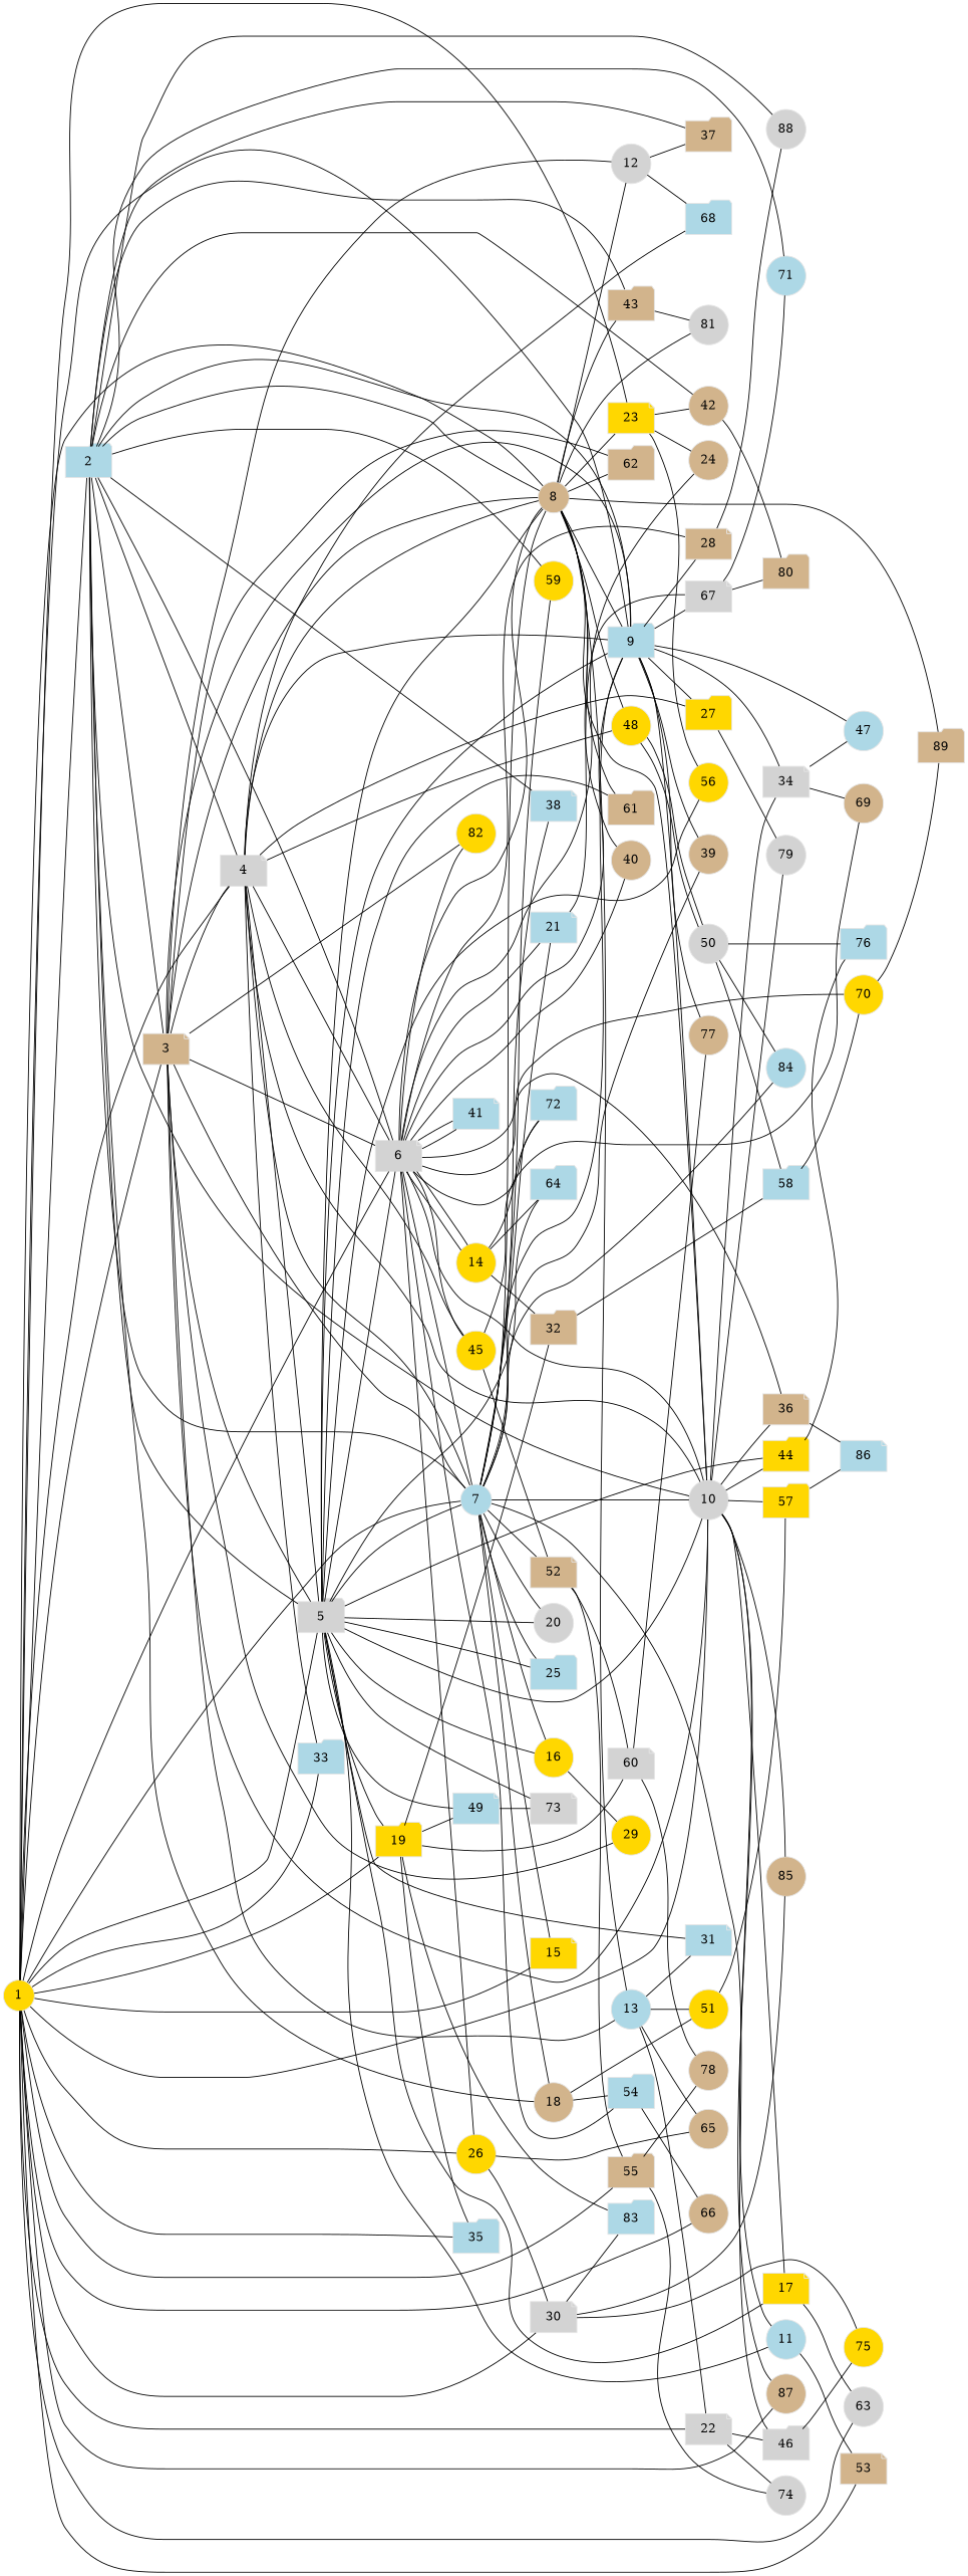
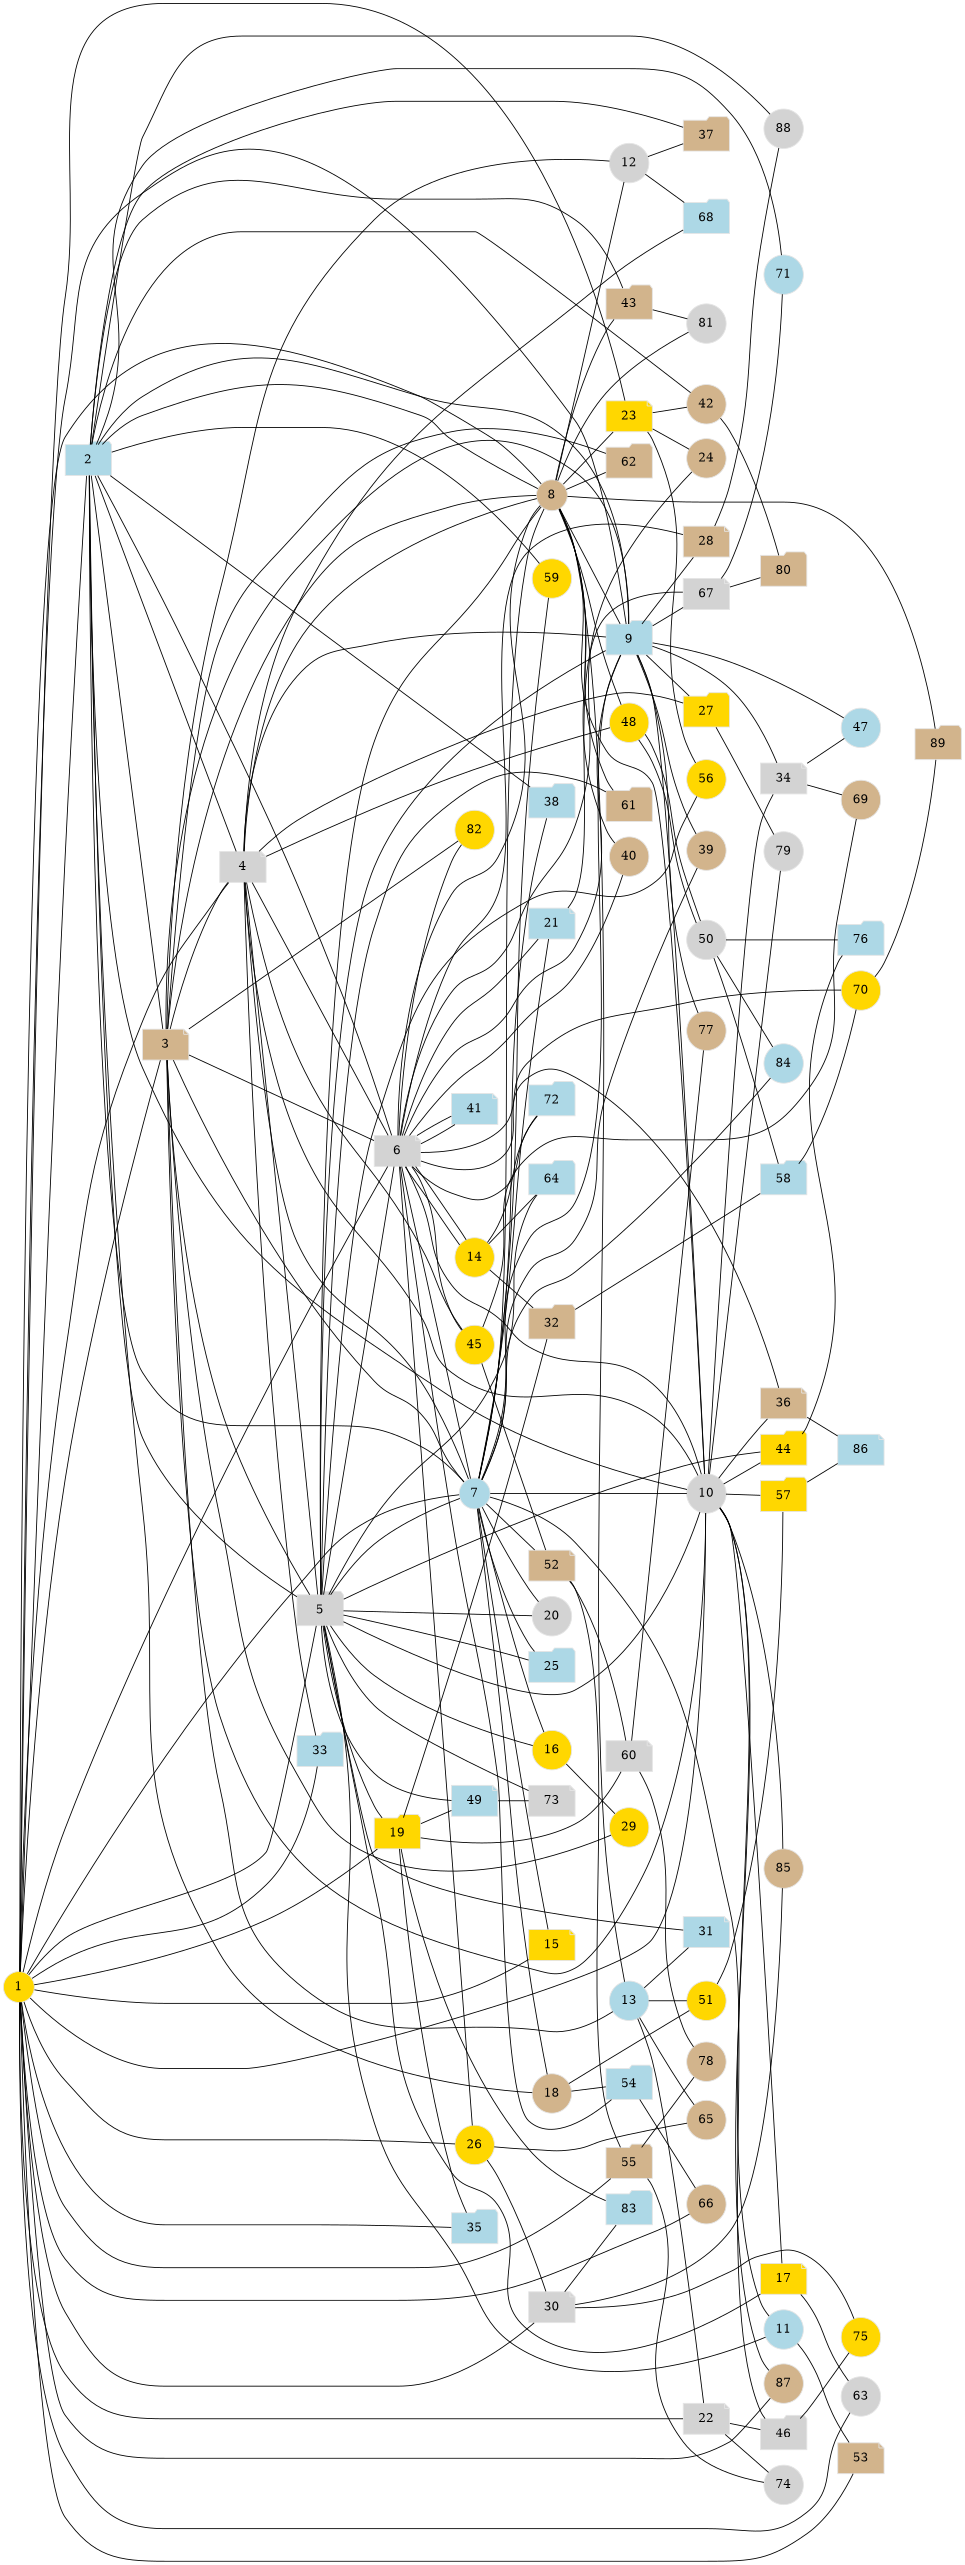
  graph {
    rankdir=LR
    node [color=gray90 fillcolor=tan shape=circle style=filled]
    1 [fillcolor=gold]
    2 [fillcolor=lightblue shape=folder]
    3 [shape=note]
    4 [fillcolor=lightgrey shape=note]
    5 [fillcolor=lightgrey shape=folder]
    6 [fillcolor=lightgrey shape=note]
    7 [fillcolor=lightblue]
    8
    9 [fillcolor=lightblue shape=folder]
    10 [fillcolor=lightgrey]
    15 [fillcolor=gold shape=note]
    19 [fillcolor=gold shape=folder]
    22 [fillcolor=lightgrey shape=note]
    23 [fillcolor=gold shape=note]
    26 [fillcolor=gold]
    30 [fillcolor=lightgrey shape=note]
    33 [fillcolor=lightblue shape=folder]
    35 [fillcolor=lightblue shape=folder]
    53 [shape=note]
    55 [shape=folder]
    63 [fillcolor=lightgrey]
    66
    87
    18
    37 [shape=folder]
-   38 [fillcolor=lightblue shape=note]
+   38 [fillcolor=lightblue shape=folder]
    42
    43 [shape=folder]
    59 [fillcolor=gold]
    71 [fillcolor=lightblue]
    88 [fillcolor=lightgrey]
    12 [fillcolor=lightgrey]
    13 [fillcolor=lightblue]
    29 [fillcolor=gold]
    62 [shape=folder]
    82 [fillcolor=gold]
    27 [fillcolor=gold shape=folder]
    45 [fillcolor=gold]
    48 [fillcolor=gold]
    68 [fillcolor=lightblue shape=folder]
    11 [fillcolor=lightblue]
    16 [fillcolor=gold]
    17 [fillcolor=gold shape=note]
    20 [fillcolor=lightgrey]
    25 [fillcolor=lightblue shape=folder]
    31 [fillcolor=lightblue shape=note]
    44 [fillcolor=gold shape=folder]
    49 [fillcolor=lightblue shape=note]
    56 [fillcolor=gold]
    61 [shape=folder]
    64 [fillcolor=lightblue shape=folder]
    73 [fillcolor=lightgrey shape=note]
    14 [fillcolor=gold]
    21 [fillcolor=lightblue shape=note]
    24
    28 [shape=note]
    36 [shape=note]
    40
    41 [fillcolor=lightblue shape=note]
    54 [fillcolor=lightblue shape=folder]
    70 [fillcolor=gold]
    72 [fillcolor=lightblue shape=folder]
    39
    46 [fillcolor=lightgrey shape=folder]
    52 [shape=note]
    84 [fillcolor=lightblue]
    81 [fillcolor=lightgrey]
    89 [shape=folder]
    34 [fillcolor=lightgrey shape=note]
    47 [fillcolor=lightblue]
    67 [fillcolor=lightgrey shape=note]
    77
    57 [fillcolor=gold shape=folder]
    79 [fillcolor=lightgrey]
    85
    32 [shape=folder]
    60 [fillcolor=lightgrey shape=note]
    83 [fillcolor=lightblue shape=folder]
    74 [fillcolor=lightgrey]
    65
    75 [fillcolor=gold]
    78
    51 [fillcolor=gold]
    80 [shape=folder]
    69
    50 [fillcolor=lightgrey]
    76 [fillcolor=lightblue shape=folder]
    86 [fillcolor=lightblue shape=note]
    58 [fillcolor=lightblue shape=folder]
    1 -- 2
    1 -- 3
    1 -- 4
    1 -- 5
    1 -- 6
    1 -- 7
    1 -- 8
    1 -- 9
    1 -- 10
    1 -- 15
    1 -- 19
    1 -- 22
    1 -- 23
    1 -- 26
    1 -- 30
    1 -- 33
    1 -- 35
    1 -- 53
    1 -- 55
    1 -- 63
    1 -- 66
    1 -- 87
    2 -- 3
    2 -- 4
    2 -- 5
    2 -- 6
    2 -- 7
    2 -- 8
    2 -- 9
    2 -- 10
    2 -- 18
    2 -- 37
    2 -- 38
    2 -- 42
    2 -- 43
    2 -- 59
    2 -- 71
    2 -- 88
    3 -- 4
    3 -- 5
    3 -- 6
    3 -- 7
    3 -- 8
    3 -- 9
    3 -- 10
    3 -- 12
    3 -- 13
    3 -- 29
    3 -- 62
    3 -- 82
    4 -- 5
    4 -- 6
    4 -- 7
    4 -- 8
    4 -- 9
    4 -- 10
    4 -- 33
    4 -- 27
    4 -- 45
    4 -- 48
    4 -- 68
    5 -- 6
    5 -- 7
    5 -- 8
    5 -- 9
    5 -- 10
    5 -- 19
    5 -- 11
    5 -- 16
    5 -- 17
    5 -- 20
    5 -- 25
    5 -- 31
    5 -- 44
    5 -- 49
    5 -- 56
    5 -- 61
    5 -- 64
    5 -- 73
    6 -- 7
    6 -- 8
    6 -- 9
    6 -- 10
    6 -- 26
    6 -- 82
    6 -- 45
    6 -- 14
    6 -- 14
    6 -- 21
    6 -- 24
    6 -- 28
    6 -- 36
    6 -- 40
    6 -- 41
    6 -- 41
    6 -- 54
    6 -- 70
    6 -- 72
    7 -- 8
    7 -- 9
    7 -- 10
    7 -- 15
    7 -- 18
    7 -- 38
    7 -- 59
    7 -- 16
    7 -- 20
    7 -- 25
    7 -- 21
    7 -- 39
    7 -- 46
    7 -- 52
    7 -- 84
    8 -- 9
    8 -- 10
    8 -- 23
    8 -- 43
    8 -- 12
    8 -- 13
    8 -- 62
    8 -- 48
    8 -- 61
    8 -- 40
    8 -- 81
    8 -- 89
    9 -- 10
    9 -- 27
    9 -- 28
    9 -- 39
    9 -- 34
    9 -- 47
    9 -- 67
    9 -- 77
    10 -- 87
    10 -- 11
    10 -- 17
    10 -- 44
    10 -- 36
    10 -- 34
    10 -- 57
    10 -- 79
    10 -- 85
    19 -- 35
    19 -- 49
    19 -- 32
    19 -- 60
    19 -- 83
    22 -- 46
    22 -- 74
    23 -- 42
    23 -- 56
    23 -- 24
    26 -- 30
    26 -- 65
    30 -- 85
    30 -- 83
    30 -- 75
    55 -- 74
    55 -- 78
    18 -- 54
    18 -- 51
    42 -- 80
    43 -- 81
    12 -- 37
    12 -- 68
    13 -- 22
    13 -- 31
    13 -- 65
    13 -- 51
    27 -- 79
    45 -- 52
    45 -- 69
    48 -- 50
    48 -- 50
    11 -- 53
    16 -- 29
    17 -- 63
    44 -- 76
    49 -- 73
    14 -- 64
    14 -- 72
    14 -- 32
    21 -- 67
    28 -- 88
    36 -- 86
    54 -- 66
    70 -- 89
    46 -- 75
    52 -- 55
    52 -- 60
    34 -- 47
    34 -- 69
    67 -- 71
    67 -- 80
    57 -- 86
    32 -- 58
    60 -- 77
    60 -- 78
    51 -- 57
    50 -- 84
    50 -- 76
    50 -- 58
    58 -- 70
  }
